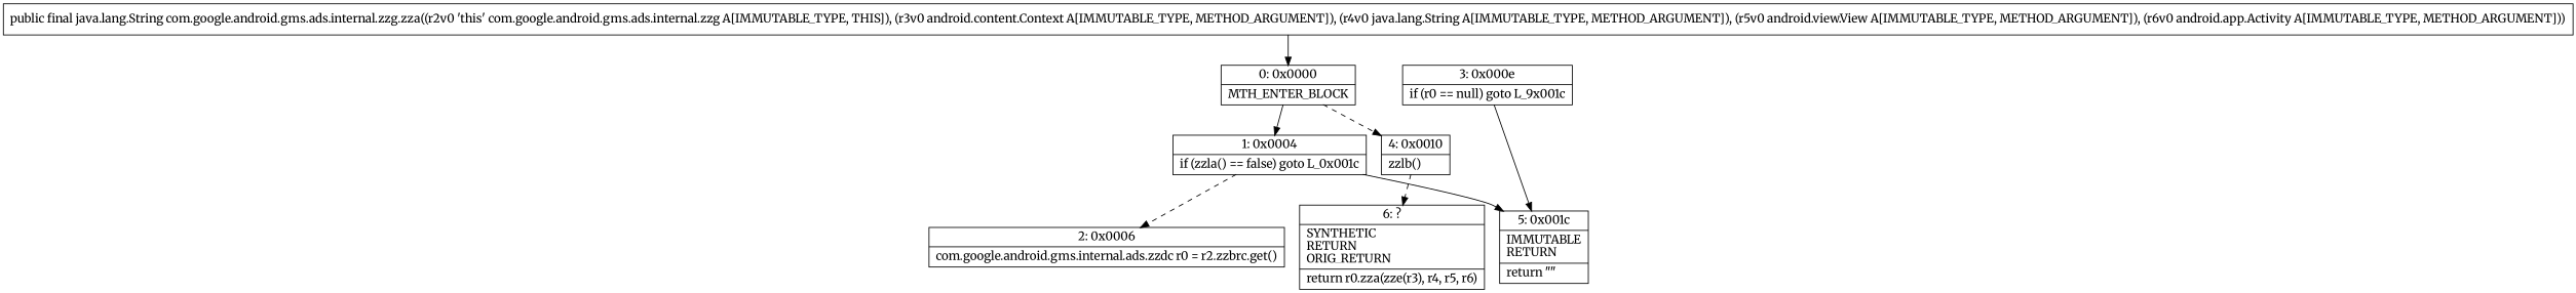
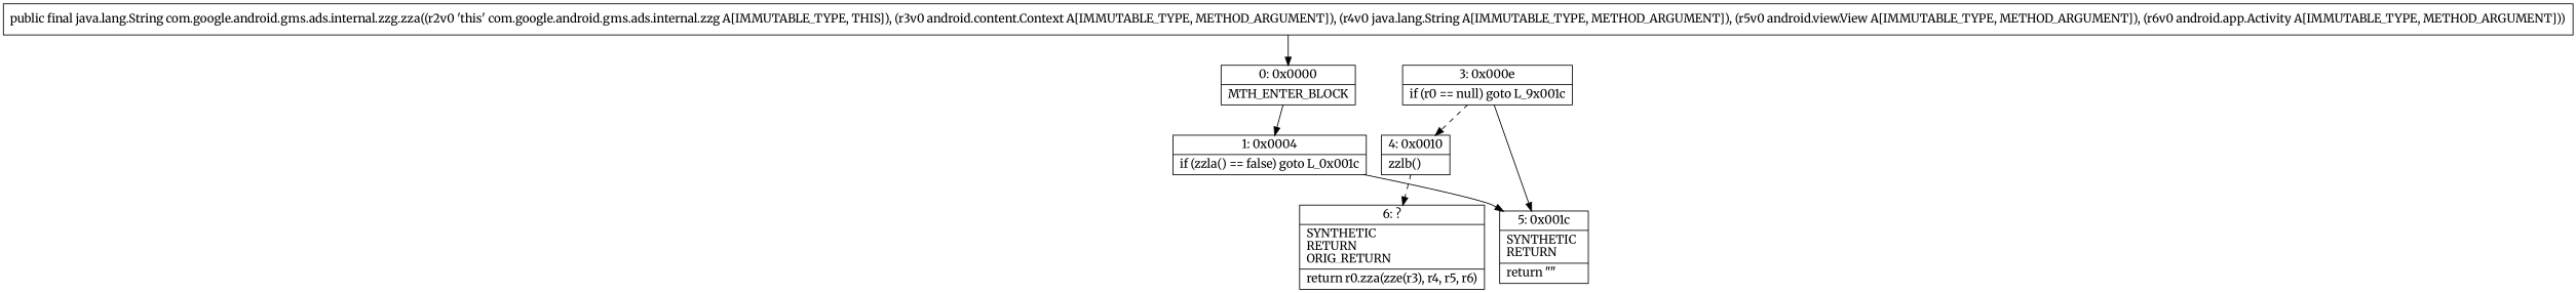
  digraph {
    fontname=Merriweather
    node [fontname=Merriweather shape=record]
    edge [fontname=Merriweather]
    n1 [label="{0\:\ 0x0000|MTH_ENTER_BLOCK\l}"]
    n2 [label="{1\:\ 0x0004|if (zzla() == false) goto L_0x001c\l}"]
-   n3 [label="{2\:\ 0x0006|com.google.android.gms.internal.ads.zzdc r0 = r2.zzbrc.get()\l}"]
-   n4 [label="{5\:\ 0x001c|IMMUTABLE\lRETURN\l|return \"\"\l}"]
+   n4 [label="{5\:\ 0x001c|SYNTHETIC\lRETURN\l|return \"\"\l}"]
    n5 [label="{3\:\ 0x000e|if (r0 == null) goto L_9x001c\l}"]
    n6 [label="{4\:\ 0x0010|zzlb()\l}"]
    n7 [label="{6\:\ ?|SYNTHETIC\lRETURN\lORIG_RETURN\l|return r0.zza(zze(r3), r4, r5, r6)\l}"]
    n8 [label="{public final java.lang.String com.google.android.gms.ads.internal.zzg.zza((r2v0 'this' com.google.android.gms.ads.internal.zzg A[IMMUTABLE_TYPE, THIS]), (r3v0 android.content.Context A[IMMUTABLE_TYPE, METHOD_ARGUMENT]), (r4v0 java.lang.String A[IMMUTABLE_TYPE, METHOD_ARGUMENT]), (r5v0 android.view.View A[IMMUTABLE_TYPE, METHOD_ARGUMENT]), (r6v0 android.app.Activity A[IMMUTABLE_TYPE, METHOD_ARGUMENT])) }"]
    n1 -> n2
-   n2 -> n3 [style=dashed]
    n2 -> n4
    n5 -> n4
-   n1 -> n6 [style=dashed]
+   n5 -> n6 [style=dashed]
    n6 -> n7 [style=dashed]
    n8 -> n1
  }
